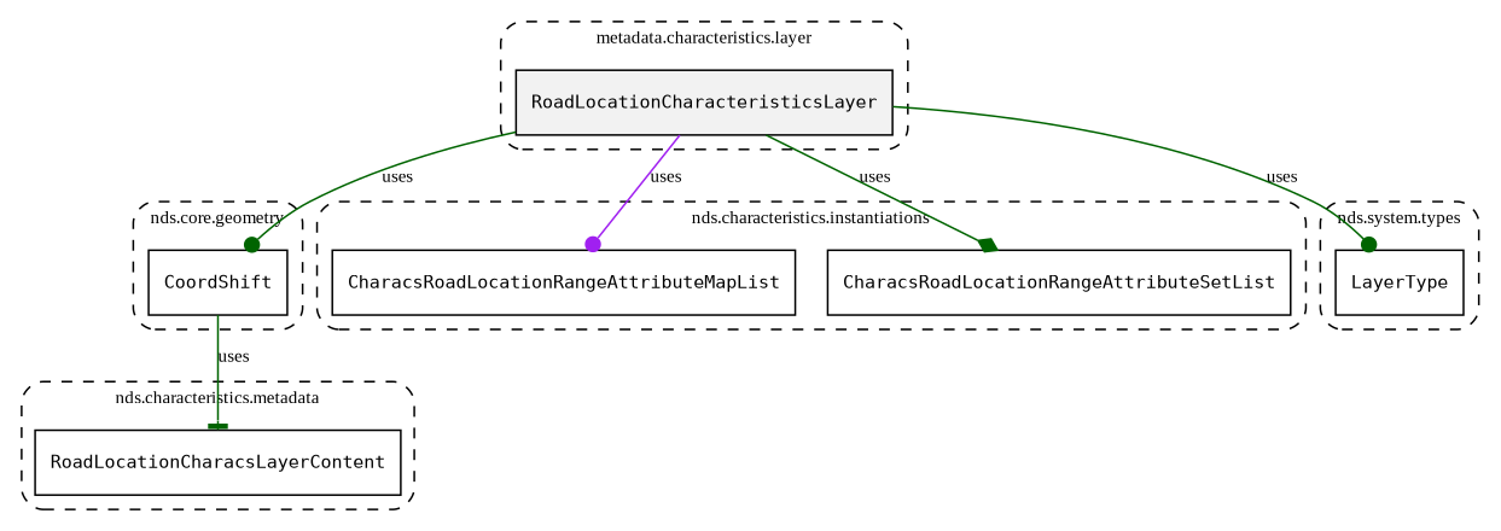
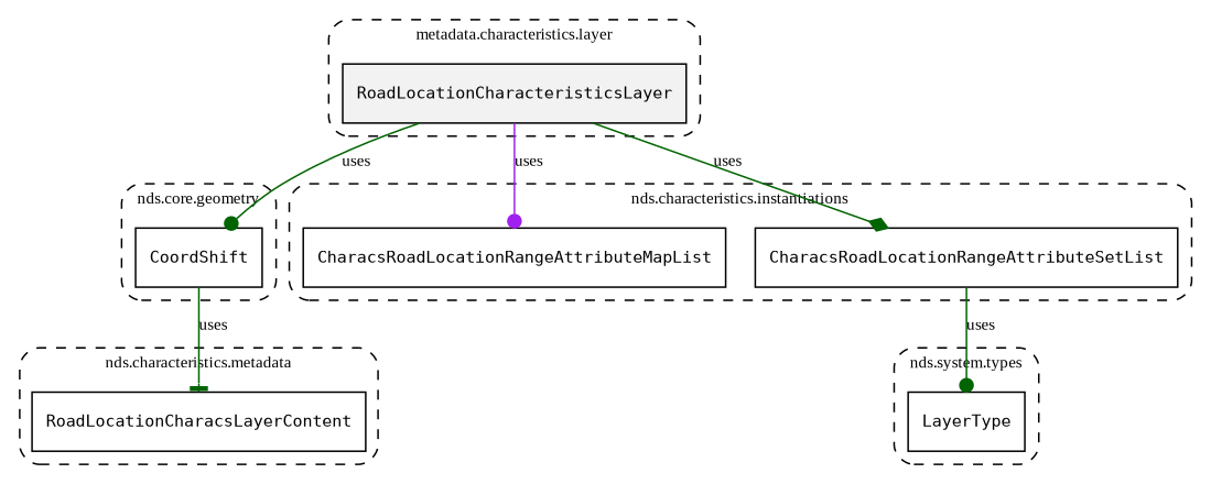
  digraph {
    fontname="Liberation Serif"
    fontsize=10
    rankdir=TB
    node [fontname="Liberation Serif" fontsize=10 shape=box]
    edge [arrowhead=dot color=darkgreen fontname="Liberation Serif" fontsize=10]
    n1 [fillcolor="#0000000D" label=<<font face="monospace"><table align="center" border="0" cellspacing="0" cellpadding="0"><tr><td href="../../../content/packages/nds.characteristics.layer.html#Structure-RoadLocationCharacteristicsLayer" title="Structure defined in nds.characteristics.layer">RoadLocationCharacteristicsLayer</td></tr></table></font>> style=filled]
    n2 [label=<<font face="monospace"><table align="center" border="0" cellspacing="0" cellpadding="0"><tr><td href="../../../content/packages/nds.characteristics.metadata.html#Bitmask-RoadLocationCharacsLayerContent" title="Bitmask defined in nds.characteristics.metadata">RoadLocationCharacsLayerContent</td></tr></table></font>>]
    n3 [label=<<font face="monospace"><table align="center" border="0" cellspacing="0" cellpadding="0"><tr><td href="../../../content/packages/nds.core.geometry.html#Subtype-CoordShift" title="Subtype defined in nds.core.geometry">CoordShift</td></tr></table></font>>]
    n4 [label=<<font face="monospace"><table align="center" border="0" cellspacing="0" cellpadding="0"><tr><td href="../../../content/packages/nds.characteristics.instantiations.html#InstantiateType-CharacsRoadLocationRangeAttributeMapList" title="InstantiateType defined in nds.characteristics.instantiations">CharacsRoadLocationRangeAttributeMapList</td></tr></table></font>>]
    n5 [label=<<font face="monospace"><table align="center" border="0" cellspacing="0" cellpadding="0"><tr><td href="../../../content/packages/nds.characteristics.instantiations.html#InstantiateType-CharacsRoadLocationRangeAttributeSetList" title="InstantiateType defined in nds.characteristics.instantiations">CharacsRoadLocationRangeAttributeSetList</td></tr></table></font>>]
    n6 [label=<<font face="monospace"><table align="center" border="0" cellspacing="0" cellpadding="0"><tr><td href="../../../content/packages/nds.system.types.html#Enum-LayerType" title="Enum defined in nds.system.types">LayerType</td></tr></table></font>>]
    subgraph cluster_1 {
      label="metadata.characteristics.layer"
      style="dashed, rounded"
      n1
    }
    subgraph cluster_2 {
      label="nds.characteristics.metadata"
      style="dashed, rounded"
      n2
    }
    subgraph cluster_3 {
      label="nds.core.geometry"
      style="dashed, rounded"
      n3
    }
    subgraph cluster_4 {
      label="nds.characteristics.instantiations"
      style="dashed, rounded"
      n4
      n5
    }
    subgraph cluster_5 {
      label="nds.system.types"
      style="dashed, rounded"
      n6
    }
    n1 -> n3 [label=uses]
    n1 -> n4 [color=purple label=uses]
    n1 -> n5 [arrowhead=diamond label=uses]
-   n1 -> n6 [label=uses]
+   n5 -> n6 [label=uses]
    n3 -> n2 [arrowhead=tee label=uses]
  }
